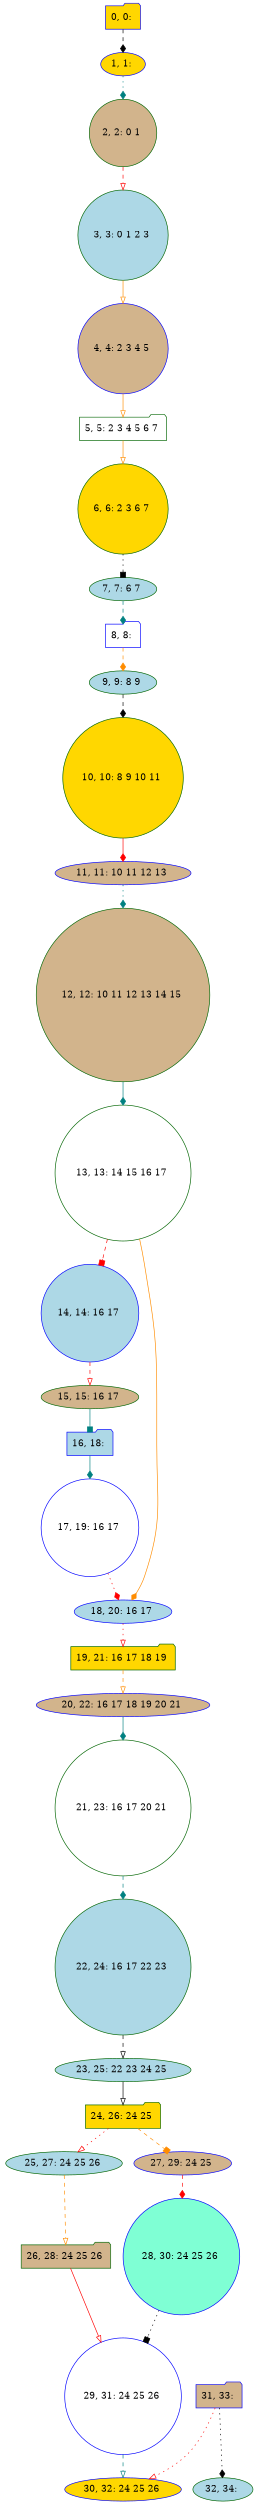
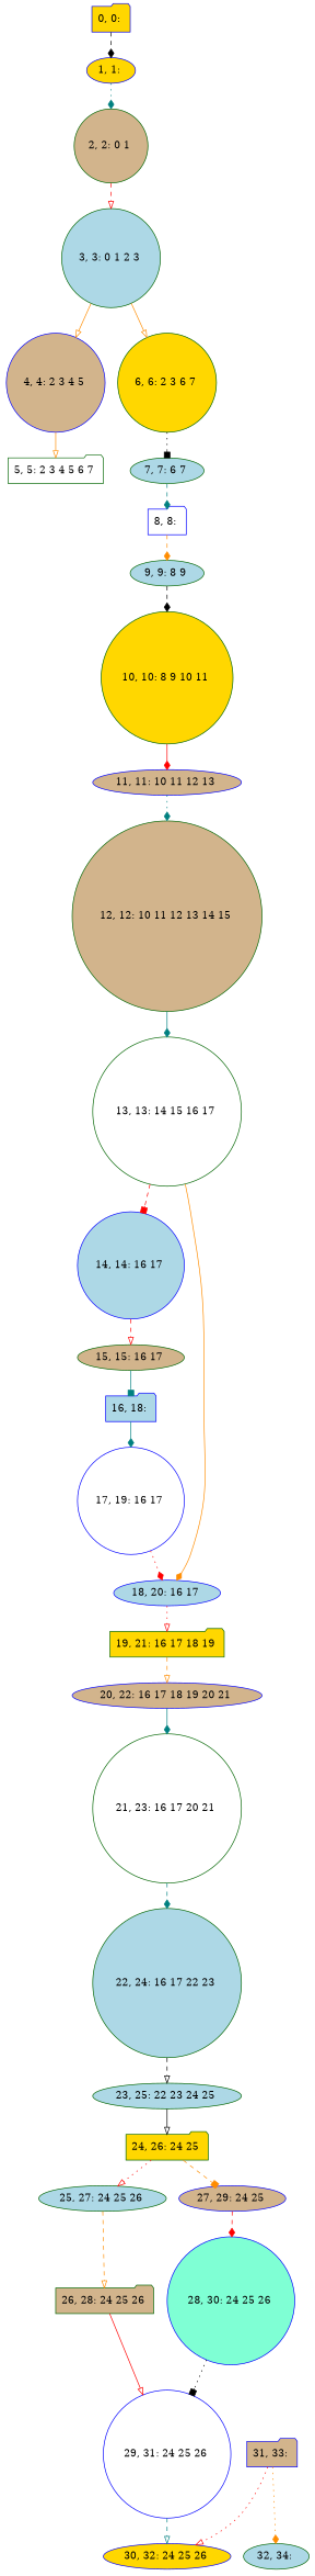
  digraph {
    node [color=darkgreen fillcolor=lightblue shape=circle style=filled]
    edge [arrowhead=diamond color=red style=dashed]
    n1 [color=blue fillcolor=gold label="0, 0: " shape=folder]
    n2 [color=blue fillcolor=gold label="1, 1: " shape=ellipse]
    n3 [fillcolor=tan label="2, 2: 0 1 "]
    n4 [label="3, 3: 0 1 2 3 "]
    n5 [color=blue fillcolor=tan label="4, 4: 2 3 4 5 "]
    n6 [fillcolor=white label="5, 5: 2 3 4 5 6 7 " shape=folder]
    n7 [fillcolor=gold label="6, 6: 2 3 6 7 "]
    n8 [label="7, 7: 6 7 " shape=ellipse]
    n9 [color=blue fillcolor=white label="8, 8: " shape=folder]
    n10 [label="9, 9: 8 9 " shape=ellipse]
    n11 [fillcolor=gold label="10, 10: 8 9 10 11 "]
    n12 [color=blue fillcolor=tan label="11, 11: 10 11 12 13 " shape=ellipse]
    n13 [fillcolor=tan label="12, 12: 10 11 12 13 14 15 "]
    n14 [fillcolor=white label="13, 13: 14 15 16 17 "]
    n15 [color=blue label="14, 14: 16 17 "]
    n16 [color=blue label="18, 20: 16 17 " shape=ellipse]
    n17 [fillcolor=tan label="15, 15: 16 17 " shape=ellipse]
    n18 [color=blue label="16, 18: " shape=folder]
    n19 [color=blue fillcolor=white label="17, 19: 16 17 "]
    n20 [fillcolor=gold label="19, 21: 16 17 18 19 " shape=folder]
    n21 [color=blue fillcolor=tan label="20, 22: 16 17 18 19 20 21 " shape=ellipse]
    n22 [fillcolor=white label="21, 23: 16 17 20 21 "]
    n23 [label="22, 24: 16 17 22 23 "]
    n24 [label="23, 25: 22 23 24 25 " shape=ellipse]
    n25 [fillcolor=gold label="24, 26: 24 25 " shape=folder]
    n26 [label="25, 27: 24 25 26 " shape=ellipse]
    n27 [color=blue fillcolor=tan label="27, 29: 24 25 " shape=ellipse]
    n28 [fillcolor=tan label="26, 28: 24 25 26 " shape=folder]
    n29 [color=blue fillcolor=aquamarine label="28, 30: 24 25 26 "]
    n30 [color=blue fillcolor=white label="29, 31: 24 25 26 "]
    n31 [color=blue fillcolor=gold label="30, 32: 24 25 26 " shape=ellipse]
    n32 [color=blue fillcolor=tan label="31, 33: " shape=folder]
    n33 [label="32, 34: " shape=ellipse]
    n1 -> n2 [color=black]
    n2 -> n3 [color=teal style=dotted]
    n3 -> n4 [arrowhead=onormal]
    n4 -> n5 [arrowhead=onormal color=darkorange style=solid]
    n5 -> n6 [arrowhead=onormal color=darkorange style=solid]
-   n6 -> n7 [arrowhead=onormal color=darkorange style=solid]
+   n4 -> n7 [arrowhead=onormal color=darkorange style=solid]
    n7 -> n8 [arrowhead=box color=black style=dotted]
    n8 -> n9 [color=teal]
    n9 -> n10 [color=darkorange]
    n10 -> n11 [color=black]
    n11 -> n12 [style=solid]
    n12 -> n13 [color=teal style=dotted]
    n13 -> n14 [color=teal style=solid]
    n14 -> n15 [arrowhead=box]
    n14 -> n16 [color=darkorange style=solid]
    n15 -> n17 [arrowhead=onormal]
    n16 -> n20 [arrowhead=onormal style=dotted]
    n17 -> n18 [arrowhead=box color=teal style=solid]
    n18 -> n19 [color=teal style=solid]
    n19 -> n16 [style=dotted]
    n20 -> n21 [arrowhead=onormal color=darkorange]
    n21 -> n22 [color=teal style=solid]
    n22 -> n23 [color=teal]
    n23 -> n24 [arrowhead=onormal color=black]
    n24 -> n25 [arrowhead=onormal color=black style=solid]
    n25 -> n26 [arrowhead=onormal style=dotted]
    n25 -> n27 [arrowhead=box color=darkorange]
    n26 -> n28 [arrowhead=onormal color=darkorange]
    n27 -> n29
    n28 -> n30 [arrowhead=onormal style=solid]
    n29 -> n30 [arrowhead=box color=black style=dotted]
    n30 -> n31 [arrowhead=onormal color=teal]
    n32 -> n31 [arrowhead=onormal style=dotted]
-   n32 -> n33 [color=black style=dotted]
+   n32 -> n33 [color=darkorange style=dotted]
  }
